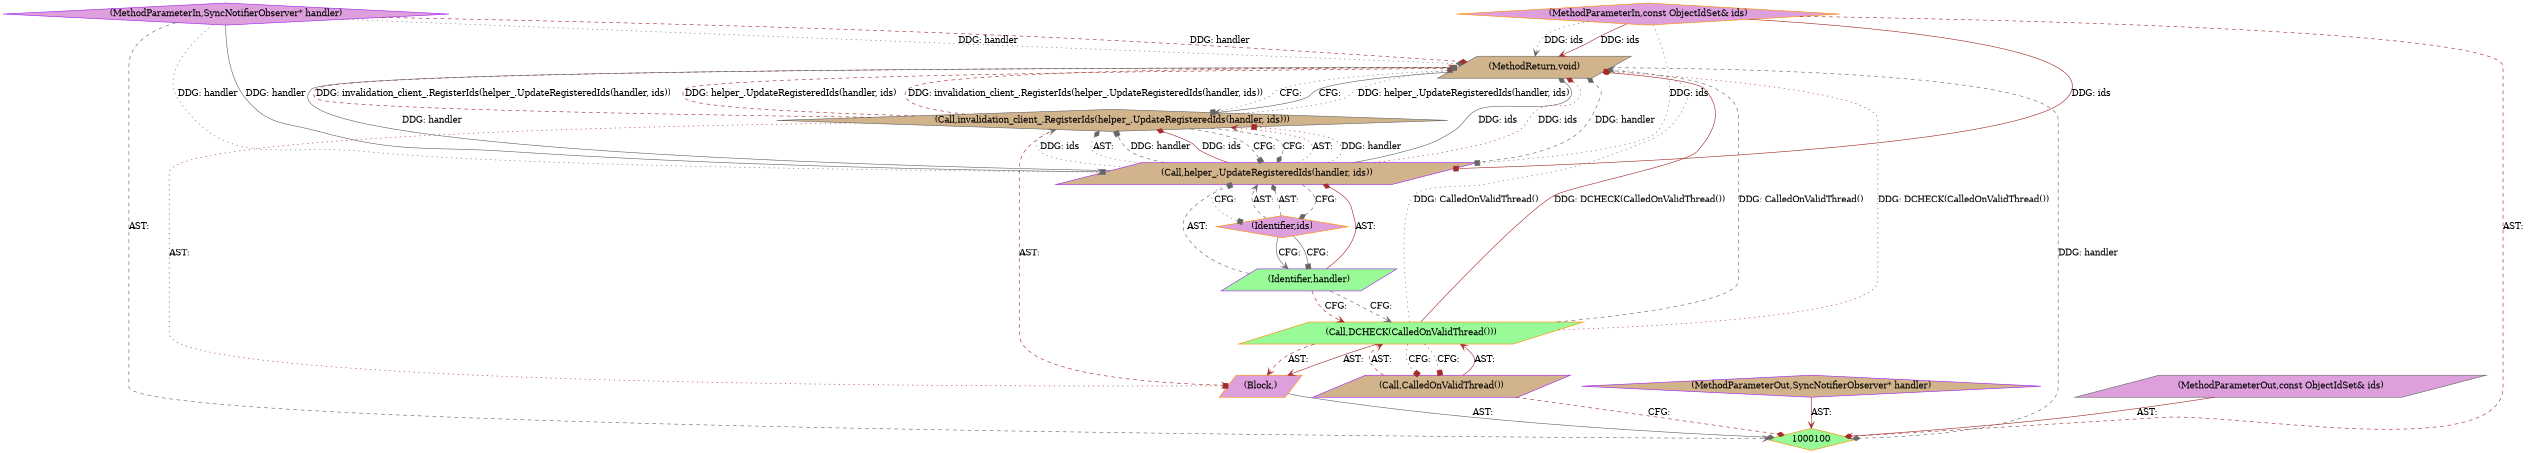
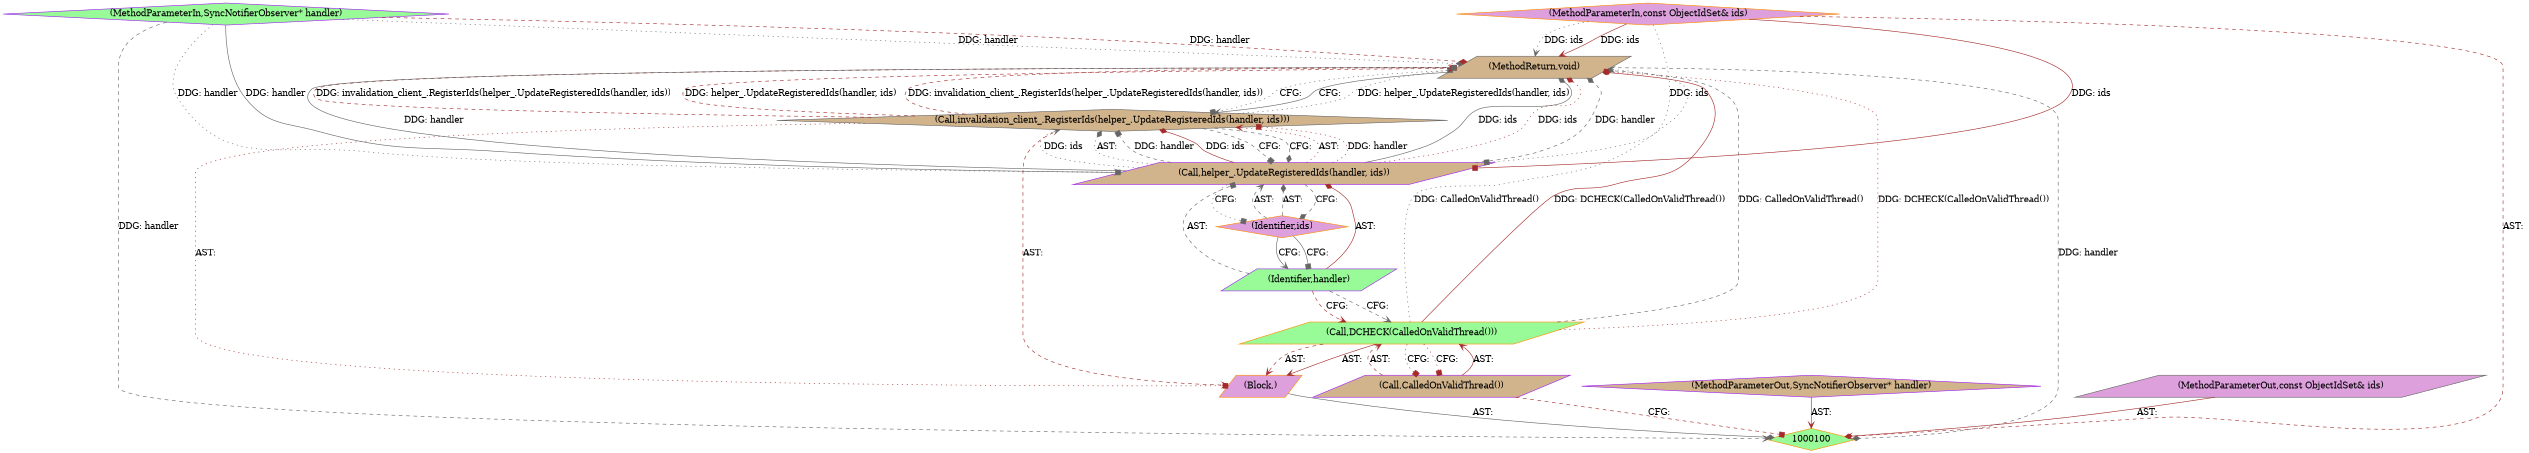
  digraph {
    node [color=darkorange fillcolor=tan shape=parallelogram style=filled]
    edge [arrowhead=vee color=gray40 style=dashed]
    n1 [color=gray40 label="(MethodReturn,void)"]
    n2 [color=gray40 label="(Call,invalidation_client_.RegisterIds(helper_.UpdateRegisteredIds(handler, ids)))" shape=diamond]
    1000100 [fillcolor=palegreen shape=diamond]
    n4 [color=purple label="(Call,helper_.UpdateRegisteredIds(handler, ids))"]
    n5 [fillcolor=plum label="(Block,)"]
-   n6 [color=purple fillcolor=plum label="(MethodParameterIn,SyncNotifierObserver* handler)" shape=diamond]
+   n6 [color=purple fillcolor=palegreen label="(MethodParameterIn,SyncNotifierObserver* handler)" shape=diamond]
    n7 [fillcolor=plum label="(Identifier,ids)" shape=diamond]
    n8 [color=purple label="(MethodParameterOut,SyncNotifierObserver* handler)" shape=diamond]
    n9 [fillcolor=plum label="(MethodParameterIn,const ObjectIdSet& ids)" shape=diamond]
    n10 [color=gray40 fillcolor=plum label="(MethodParameterOut,const ObjectIdSet& ids)"]
    n11 [color=purple label="(Call,CalledOnValidThread())"]
    n12 [fillcolor=palegreen label="(Call,DCHECK(CalledOnValidThread()))"]
    n13 [color=purple fillcolor=palegreen label="(Identifier,handler)"]
    n1 -> n2 [arrowhead=box label="CFG: " style=dotted]
    n1 -> n2 [label="CFG: " style=solid]
    n1 -> 1000100 [arrowhead=diamond label="DDG: handler"]
    n2 -> n1 [arrowhead=box label="DDG: helper_.UpdateRegisteredIds(handler, ids)" style=dotted]
    n2 -> n1 [color=brown label="DDG: invalidation_client_.RegisterIds(helper_.UpdateRegisteredIds(handler, ids))"]
    n2 -> n1 [color=brown label="DDG: helper_.UpdateRegisteredIds(handler, ids)"]
    n2 -> n1 [arrowhead=box color=brown label="DDG: invalidation_client_.RegisterIds(helper_.UpdateRegisteredIds(handler, ids))"]
    n2 -> n4 [arrowhead=box label="CFG: "]
    n2 -> n4 [arrowhead=diamond label="CFG: "]
    n2 -> n5 [arrowhead=box color=brown label="AST: " style=dotted]
    n2 -> n5 [color=brown label="AST: "]
    n4 -> n1 [arrowhead=box label="DDG: handler" style=solid]
    n4 -> n1 [arrowhead=diamond label="DDG: ids" style=solid]
    n4 -> n1 [arrowhead=diamond label="DDG: handler"]
    n4 -> n1 [arrowhead=diamond color=brown label="DDG: ids" style=dotted]
    n4 -> n2 [color=brown label="AST: " style=dotted]
    n4 -> n2 [arrowhead=box color=brown label="DDG: handler" style=dotted]
    n4 -> n2 [label="DDG: ids" style=dotted]
    n4 -> n2 [arrowhead=diamond label="AST: " style=dotted]
    n4 -> n2 [arrowhead=box label="DDG: handler"]
    n4 -> n2 [arrowhead=diamond color=brown label="DDG: ids" style=solid]
    n4 -> n7 [arrowhead=diamond label="CFG: "]
    n4 -> n7 [arrowhead=box label="CFG: " style=dotted]
    n5 -> 1000100 [arrowhead=diamond label="AST: " style=solid]
    n6 -> n1 [arrowhead=diamond label="DDG: handler" style=dotted]
    n6 -> n1 [arrowhead=diamond color=brown label="DDG: handler"]
-   n6 -> 1000100 [label="AST: "]
+   n6 -> 1000100 [label="DDG: handler"]
    n6 -> n4 [arrowhead=box label="DDG: handler" style=solid]
    n6 -> n4 [label="DDG: handler" style=dotted]
    n7 -> n4 [label="AST: "]
    n7 -> n4 [arrowhead=diamond label="AST: "]
    n7 -> n13 [label="CFG: " style=solid]
    n7 -> n13 [arrowhead=box label="CFG: " style=solid]
    n8 -> 1000100 [color=brown label="AST: " style=solid]
    n9 -> n1 [label="DDG: ids" style=dotted]
    n9 -> n1 [color=brown label="DDG: ids" style=solid]
    n9 -> 1000100 [color=brown label="AST: "]
    n9 -> n4 [arrowhead=box label="DDG: ids" style=dotted]
    n9 -> n4 [arrowhead=box color=brown label="DDG: ids" style=solid]
    n10 -> 1000100 [arrowhead=diamond color=brown label="AST: " style=solid]
-   n11 -> 1000100 [arrowhead=diamond color=brown label="CFG: "]
+   n11 -> 1000100 [arrowhead=box color=brown label="CFG: "]
    n11 -> n12 [color=brown label="AST: " style=solid]
    n11 -> n12 [color=brown label="AST: "]
    n12 -> n1 [arrowhead=diamond color=brown label="DDG: DCHECK(CalledOnValidThread())" style=solid]
    n12 -> n1 [arrowhead=diamond label="DDG: CalledOnValidThread()"]
    n12 -> n1 [arrowhead=box color=brown label="DDG: DCHECK(CalledOnValidThread())" style=dotted]
    n12 -> n1 [label="DDG: CalledOnValidThread()" style=dotted]
    n12 -> n5 [color=brown label="AST: "]
    n12 -> n5 [color=brown label="AST: " style=solid]
    n12 -> n11 [arrowhead=box color=brown label="CFG: " style=dotted]
    n12 -> n11 [arrowhead=box color=brown label="CFG: " style=dotted]
    n13 -> n4 [arrowhead=diamond color=brown label="AST: " style=solid]
    n13 -> n4 [arrowhead=box label="AST: "]
    n13 -> n12 [label="CFG: "]
    n13 -> n12 [color=brown label="CFG: "]
  }
